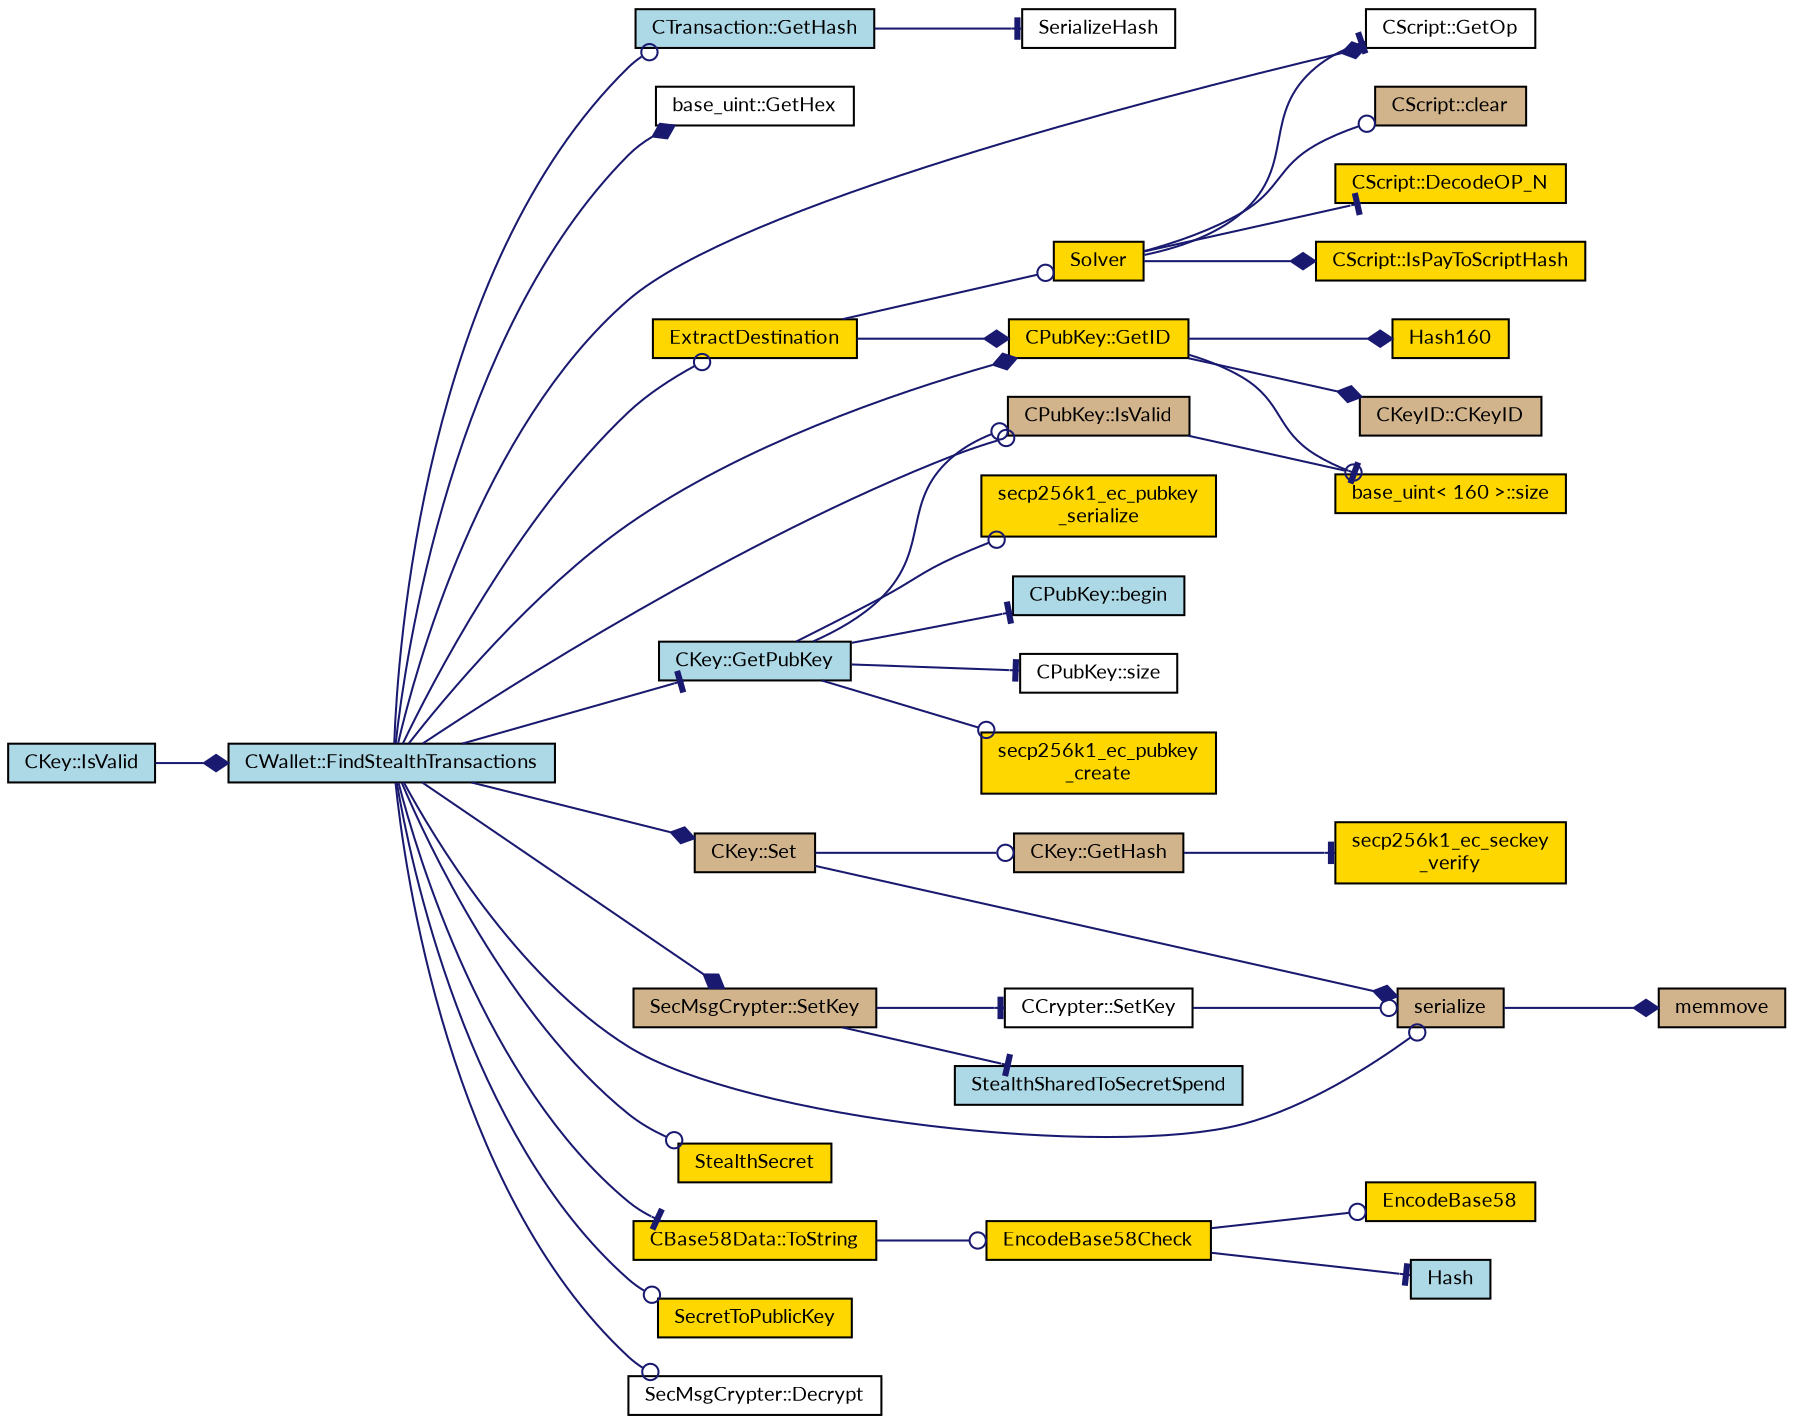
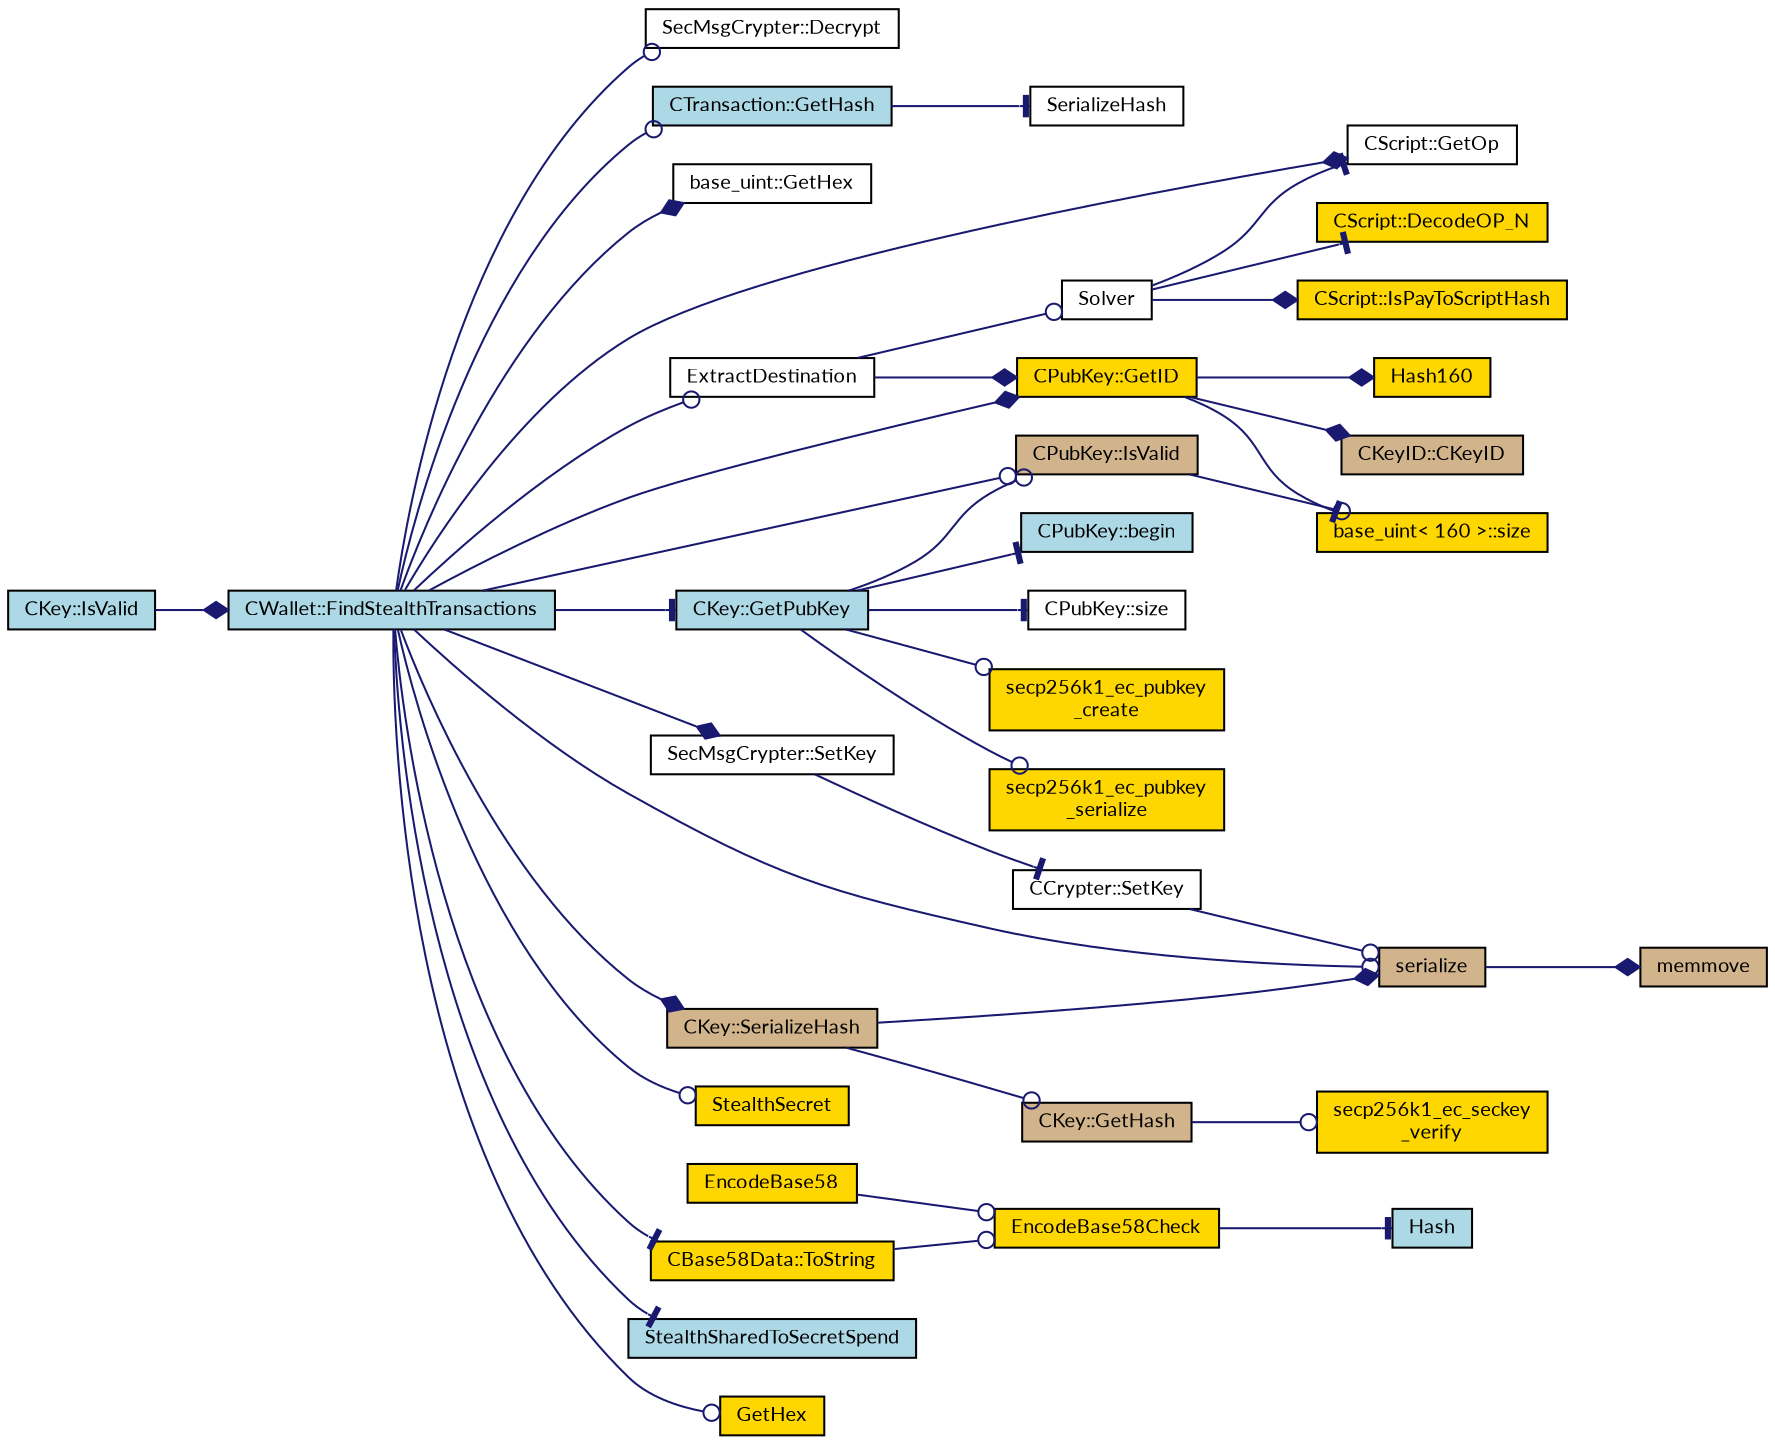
  digraph {
    fontname=Lato
    rankdir=LR
    node [color=black fillcolor=gold fontname=Lato fontsize=10 shape=record style=filled]
    edge [arrowhead=odot color=midnightblue fontname=Lato fontsize=10 labelfontname=Helvetica labelfontsize=10 style=solid]
    n1 [fillcolor=lightblue fontcolor=black height=0.2 label="CWallet::FindStealthTransactions" width=0.4]
    n2 [fillcolor=lightblue height=0.2 label="CTransaction::GetHash" width=0.4]
    n3 [fillcolor=white height=0.2 label="base_uint::GetHex" width=0.4]
    n4 [fillcolor=white height=0.2 label="CScript::GetOp" width=0.4]
-   n5 [height=0.2 label=ExtractDestination width=0.4]
+   n5 [fillcolor=white height=0.2 label=ExtractDestination width=0.4]
    n6 [height=0.2 label="CPubKey::GetID" width=0.4]
    n7 [fillcolor=tan height=0.2 label=serialize width=0.4]
    n8 [height=0.2 label=StealthSecret width=0.4]
    n9 [fillcolor=tan height=0.2 label="CPubKey::IsValid" width=0.4]
    n10 [height=0.2 label="CBase58Data::ToString" width=0.4]
    n11 [fillcolor=lightblue height=0.2 label=StealthSharedToSecretSpend width=0.4]
-   n12 [height=0.2 label=SecretToPublicKey width=0.4]
-   n13 [fillcolor=tan height=0.2 label="CKey::Set" width=0.4]
+   n12 [height=0.2 label=GetHex width=0.4]
+   n13 [fillcolor=tan height=0.2 label="CKey::SerializeHash" width=0.4]
    n14 [fillcolor=lightblue height=0.2 label="CKey::GetPubKey" width=0.4]
-   n15 [fillcolor=tan height=0.2 label="SecMsgCrypter::SetKey" width=0.4]
+   n15 [fillcolor=white height=0.2 label="SecMsgCrypter::SetKey" width=0.4]
    n16 [fillcolor=white height=0.2 label="SecMsgCrypter::Decrypt" width=0.4]
    n17 [fillcolor=white height=0.2 label=SerializeHash width=0.4]
-   n18 [height=0.2 label=Solver width=0.4]
+   n18 [fillcolor=white height=0.2 label=Solver width=0.4]
    n19 [fillcolor=tan height=0.2 label="CKeyID::CKeyID" width=0.4]
    n20 [height=0.2 label=Hash160 width=0.4]
    n21 [height=0.2 label="base_uint\< 160 \>::size" width=0.4]
    n22 [fillcolor=tan height=0.2 label=memmove width=0.4]
    n23 [height=0.2 label=EncodeBase58Check width=0.4]
    n24 [fillcolor=tan height=0.2 label="CKey::GetHash" width=0.4]
    n25 [height=0.2 label="secp256k1_ec_pubkey\l_create" width=0.4]
    n26 [height=0.2 label="secp256k1_ec_pubkey\l_serialize" width=0.4]
    n27 [fillcolor=lightblue height=0.2 label="CPubKey::begin" width=0.4]
    n28 [fillcolor=white height=0.2 label="CPubKey::size" width=0.4]
    n29 [fillcolor=lightblue height=0.2 label="CKey::IsValid" width=0.4]
    n30 [fillcolor=white height=0.2 label="CCrypter::SetKey" width=0.4]
    n31 [height=0.2 label="CScript::IsPayToScriptHash" width=0.4]
-   n32 [fillcolor=tan height=0.2 label="CScript::clear" width=0.4]
    n33 [height=0.2 label="CScript::DecodeOP_N" width=0.4]
    n34 [fillcolor=lightblue height=0.2 label=Hash width=0.4]
    n35 [height=0.2 label=EncodeBase58 width=0.4]
    n36 [height=0.2 label="secp256k1_ec_seckey\l_verify" width=0.4]
    n1 -> n2
    n1 -> n3 [arrowhead=diamond]
    n1 -> n4 [arrowhead=diamond]
    n1 -> n5
    n1 -> n6 [arrowhead=diamond]
    n1 -> n7
    n1 -> n8
    n1 -> n9
    n1 -> n10 [arrowhead=tee]
-   n15 -> n11 [arrowhead=tee]
+   n1 -> n11 [arrowhead=tee]
    n1 -> n12
    n1 -> n13 [arrowhead=diamond]
    n1 -> n14 [arrowhead=tee]
    n1 -> n15 [arrowhead=diamond]
    n1 -> n16
    n2 -> n17 [arrowhead=tee]
    n5 -> n6 [arrowhead=diamond]
    n5 -> n18
    n6 -> n19 [arrowhead=diamond]
    n6 -> n20 [arrowhead=diamond]
    n6 -> n21 [arrowhead=tee]
    n7 -> n22 [arrowhead=diamond]
    n9 -> n21
    n10 -> n23
    n13 -> n7 [arrowhead=diamond]
    n13 -> n24
    n14 -> n9
    n14 -> n25
    n14 -> n26
    n14 -> n27 [arrowhead=tee]
    n14 -> n28 [arrowhead=tee]
    n15 -> n30 [arrowhead=tee]
    n18 -> n4 [arrowhead=tee]
    n18 -> n31 [arrowhead=diamond]
-   n18 -> n32
    n18 -> n33 [arrowhead=tee]
    n23 -> n34 [arrowhead=tee]
-   n23 -> n35
-   n24 -> n36 [arrowhead=tee]
+   n35 -> n23
+   n24 -> n36
    n29 -> n1 [arrowhead=diamond]
    n30 -> n7
  }
